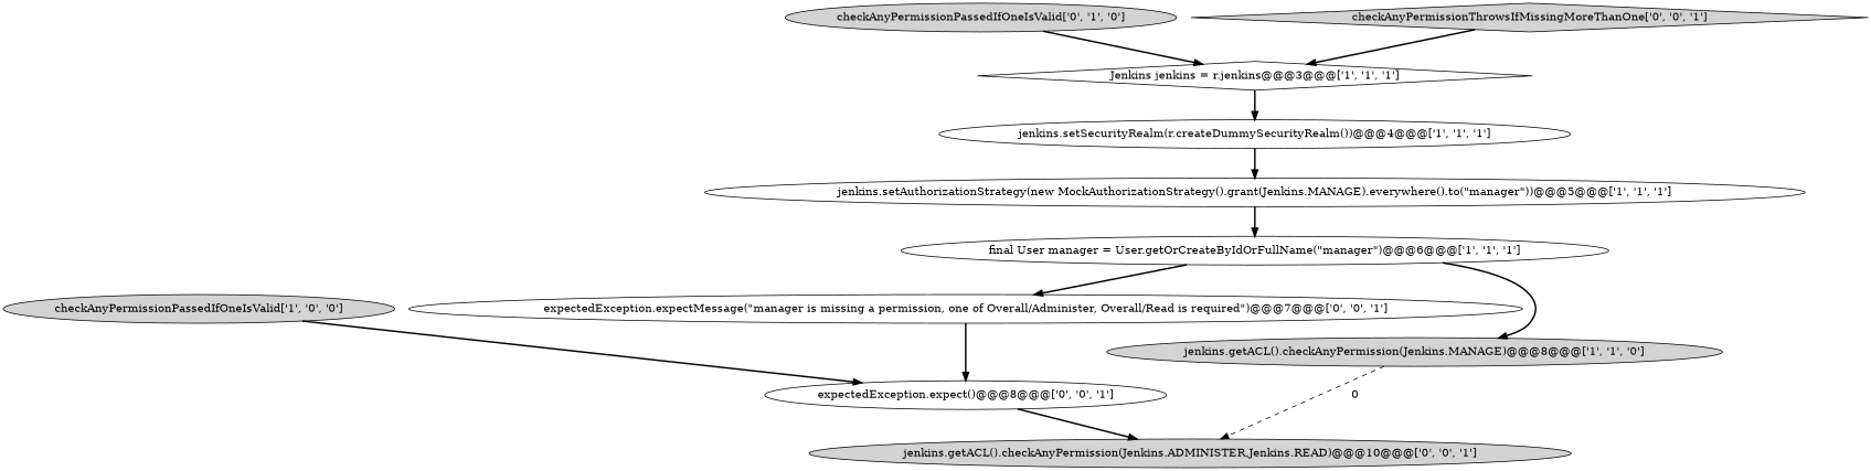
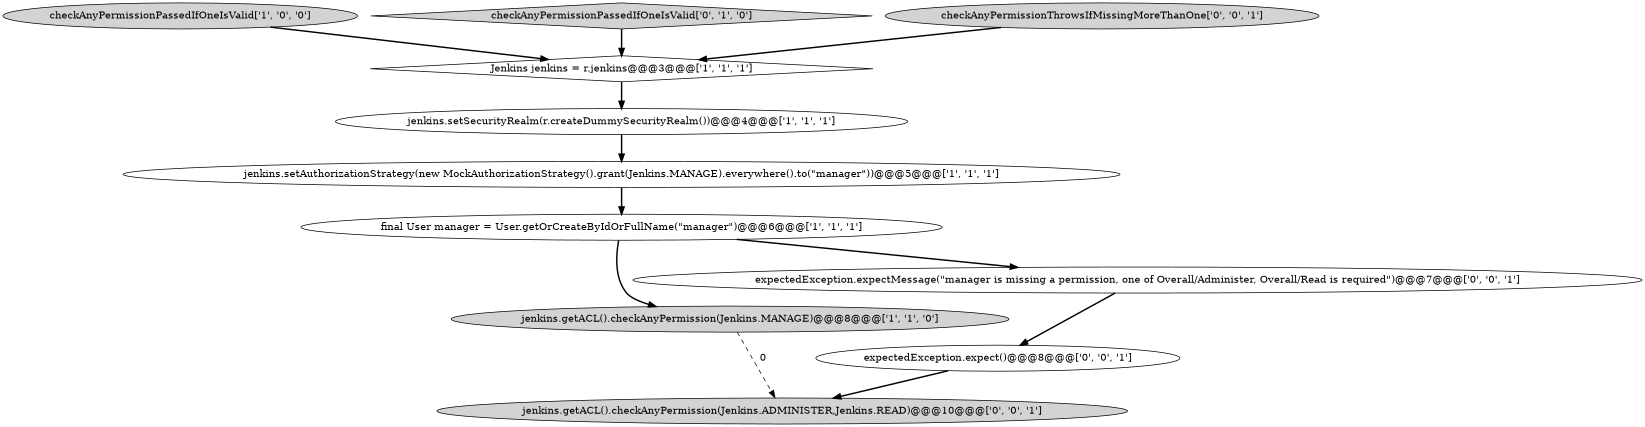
  digraph {
    node [fillcolor=white shape=ellipse style=filled]
    edge [style=bold]
    n1 [fillcolor=lightgray label="checkAnyPermissionPassedIfOneIsValid['1', '0', '0']"]
    n2 [label="Jenkins jenkins = r.jenkins@@@3@@@['1', '1', '1']" shape=diamond]
    n3 [label="jenkins.setSecurityRealm(r.createDummySecurityRealm())@@@4@@@['1', '1', '1']"]
-   n4 [fillcolor=lightgray label="checkAnyPermissionPassedIfOneIsValid['0', '1', '0']"]
+   n4 [fillcolor=lightgray label="checkAnyPermissionPassedIfOneIsValid['0', '1', '0']" shape=diamond]
    n5 [label="expectedException.expect()@@@8@@@['0', '0', '1']"]
    n6 [fillcolor=lightgray label="jenkins.getACL().checkAnyPermission(Jenkins.ADMINISTER,Jenkins.READ)@@@10@@@['0', '0', '1']"]
    n7 [label="final User manager = User.getOrCreateByIdOrFullName(\"manager\")@@@6@@@['1', '1', '1']"]
    n8 [fillcolor=lightgray label="jenkins.getACL().checkAnyPermission(Jenkins.MANAGE)@@@8@@@['1', '1', '0']"]
    n9 [label="expectedException.expectMessage(\"manager is missing a permission, one of Overall/Administer, Overall/Read is required\")@@@7@@@['0', '0', '1']"]
    n10 [label="jenkins.setAuthorizationStrategy(new MockAuthorizationStrategy().grant(Jenkins.MANAGE).everywhere().to(\"manager\"))@@@5@@@['1', '1', '1']"]
-   n11 [fillcolor=lightgray label="checkAnyPermissionThrowsIfMissingMoreThanOne['0', '0', '1']" shape=diamond]
-   n1 -> n5
+   n11 [fillcolor=lightgray label="checkAnyPermissionThrowsIfMissingMoreThanOne['0', '0', '1']"]
+   n1 -> n2
    n2 -> n3
    n3 -> n10
    n4 -> n2
    n5 -> n6
    n7 -> n8
    n7 -> n9
    n8 -> n6 [label=0 style=dashed]
    n9 -> n5
    n10 -> n7
    n11 -> n2
  }
